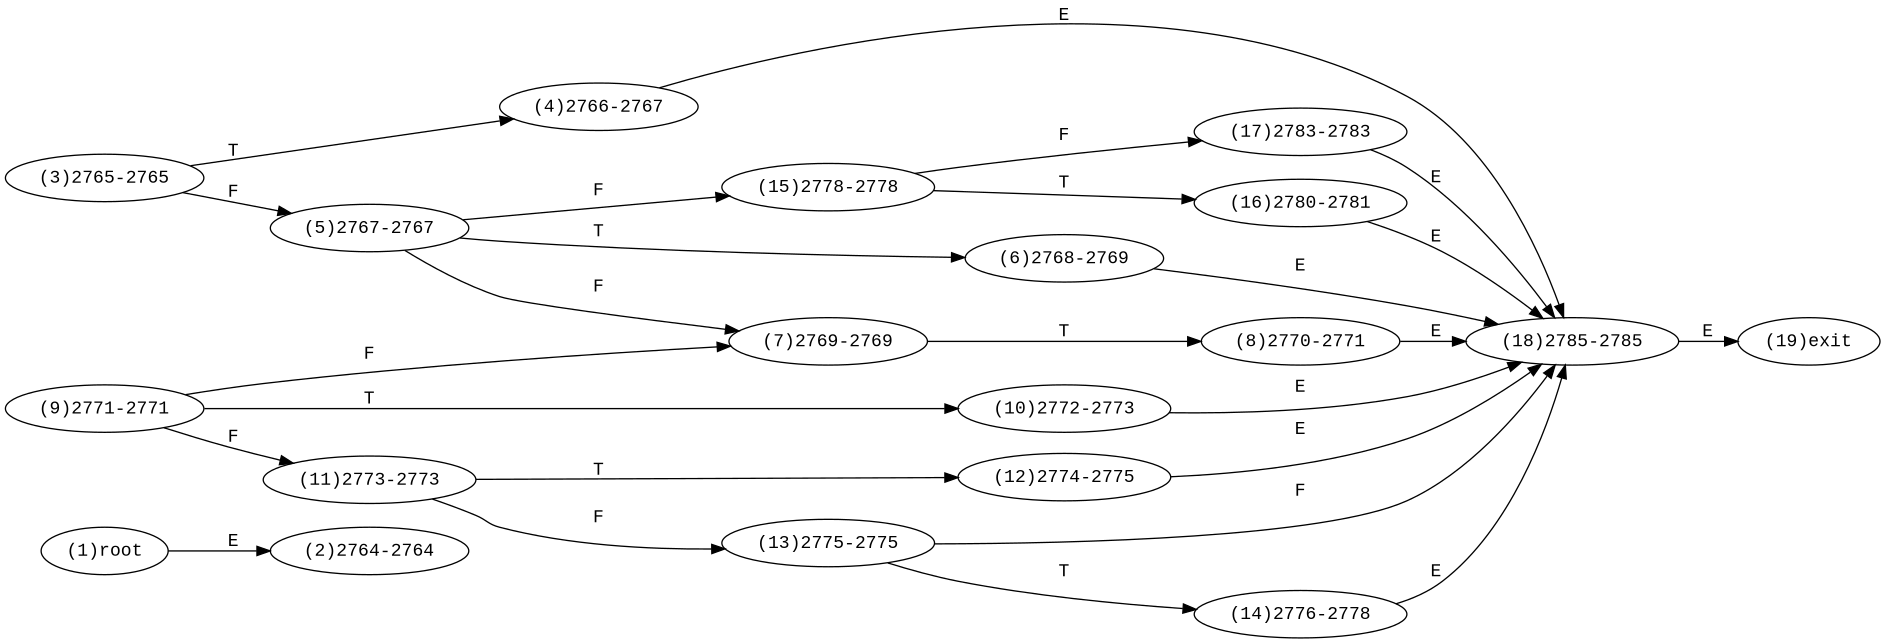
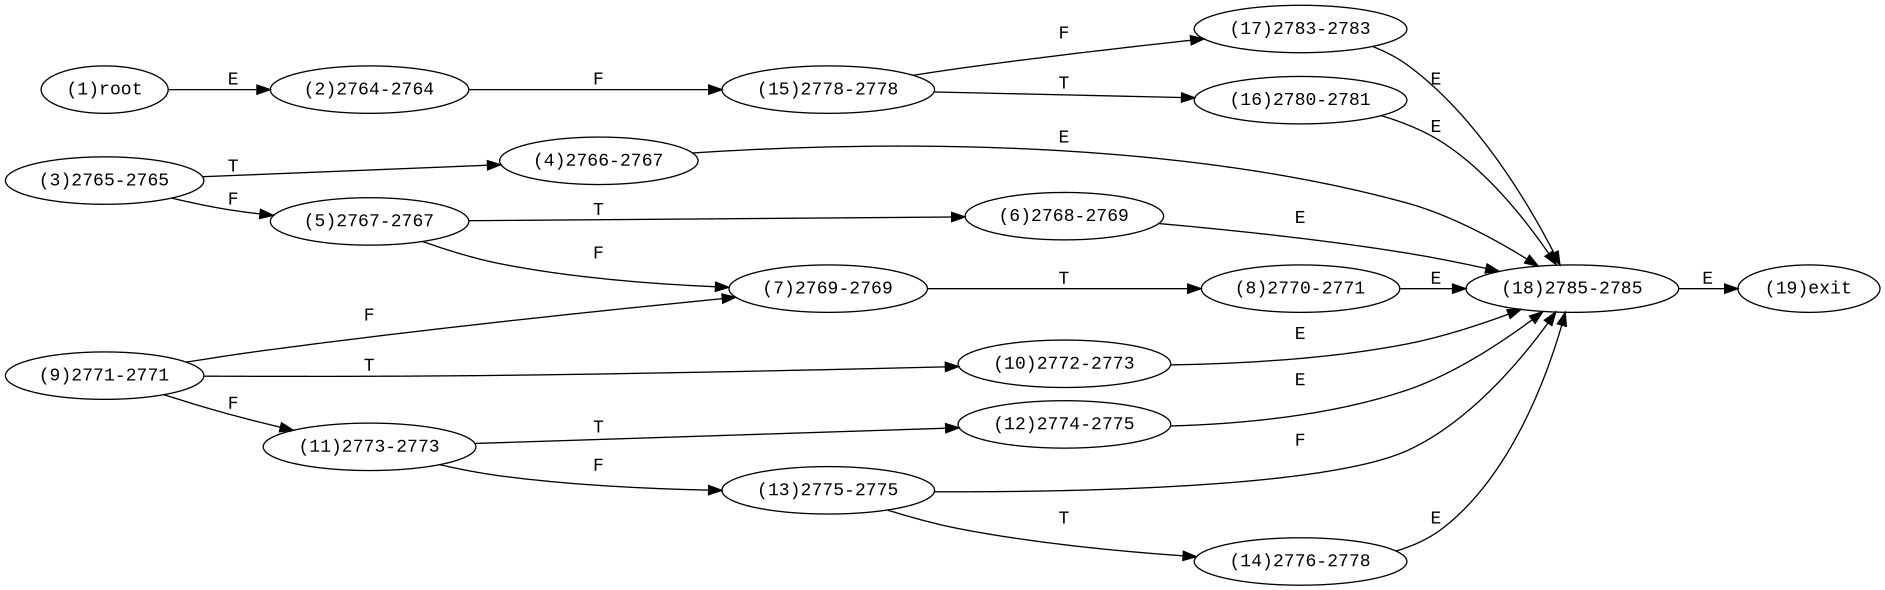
  digraph {
    fontname="Liberation Mono"
    rankdir=LR
    node [fontname="Liberation Mono"]
    edge [fontname="Liberation Mono"]
    n1 [label="(1)root"]
    n2 [label="(2)2764-2764"]
    n3 [label="(15)2778-2778"]
    n4 [label="(3)2765-2765"]
    n5 [label="(4)2766-2767"]
    n6 [label="(5)2767-2767"]
    n7 [label="(17)2783-2783"]
    n8 [label="(16)2780-2781"]
    n9 [label="(18)2785-2785"]
    n10 [label="(6)2768-2769"]
    n11 [label="(7)2769-2769"]
    n12 [label="(19)exit"]
    n13 [label="(8)2770-2771"]
    n14 [label="(9)2771-2771"]
    n15 [label="(10)2772-2773"]
    n16 [label="(11)2773-2773"]
    n17 [label="(12)2774-2775"]
    n18 [label="(13)2775-2775"]
    n19 [label="(14)2776-2778"]
    n1 -> n2 [label=E]
-   n6 -> n3 [label=F]
+   n2 -> n3 [label=F]
    n3 -> n7 [label=F]
    n3 -> n8 [label=T]
    n4 -> n5 [label=T]
    n4 -> n6 [label=F]
    n5 -> n9 [label=E]
    n6 -> n10 [label=T]
    n6 -> n11 [label=F]
    n7 -> n9 [label=E]
    n8 -> n9 [label=E]
    n9 -> n12 [label=E]
    n10 -> n9 [label=E]
    n11 -> n13 [label=T]
    n13 -> n9 [label=E]
    n14 -> n11 [label=F]
    n14 -> n15 [label=T]
    n14 -> n16 [label=F]
    n15 -> n9 [label=E]
    n16 -> n17 [label=T]
    n16 -> n18 [label=F]
    n17 -> n9 [label=E]
    n18 -> n9 [label=F]
    n18 -> n19 [label=T]
    n19 -> n9 [label=E]
  }
